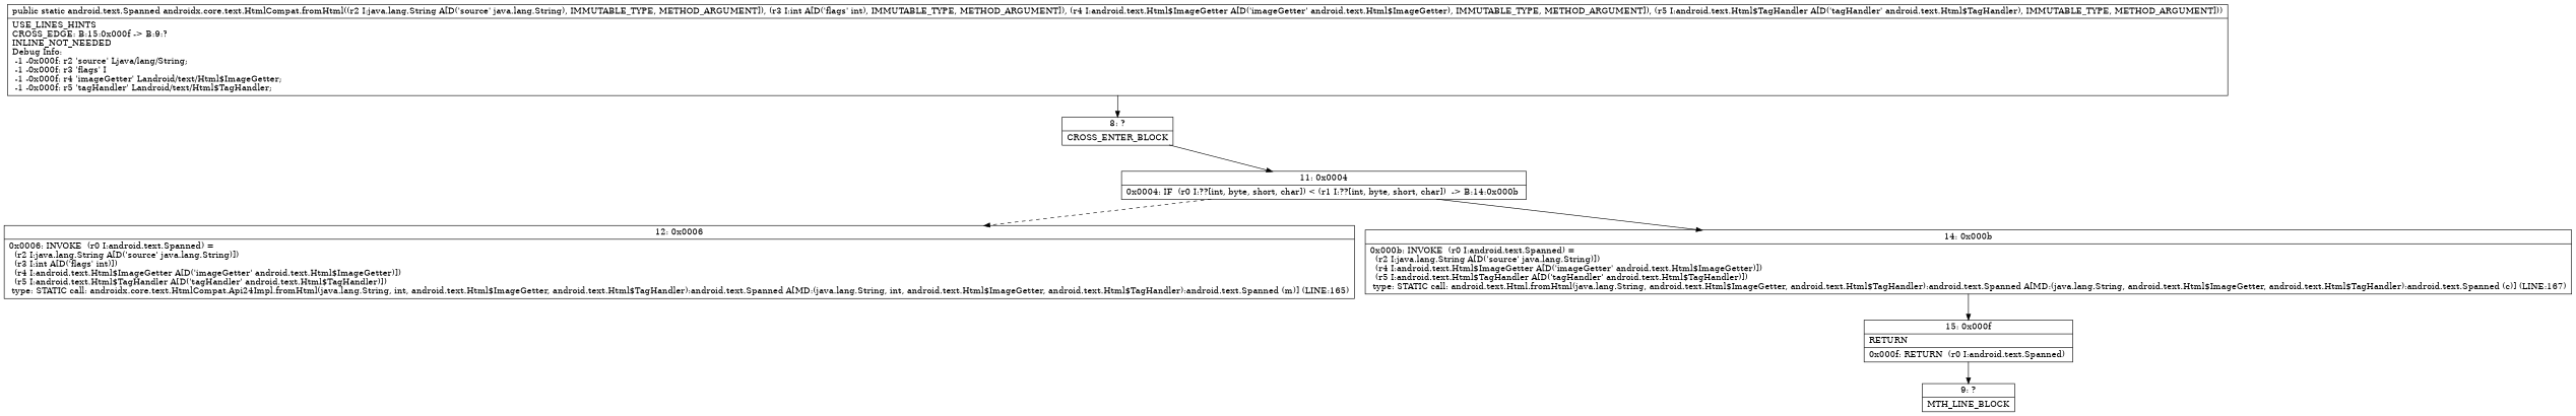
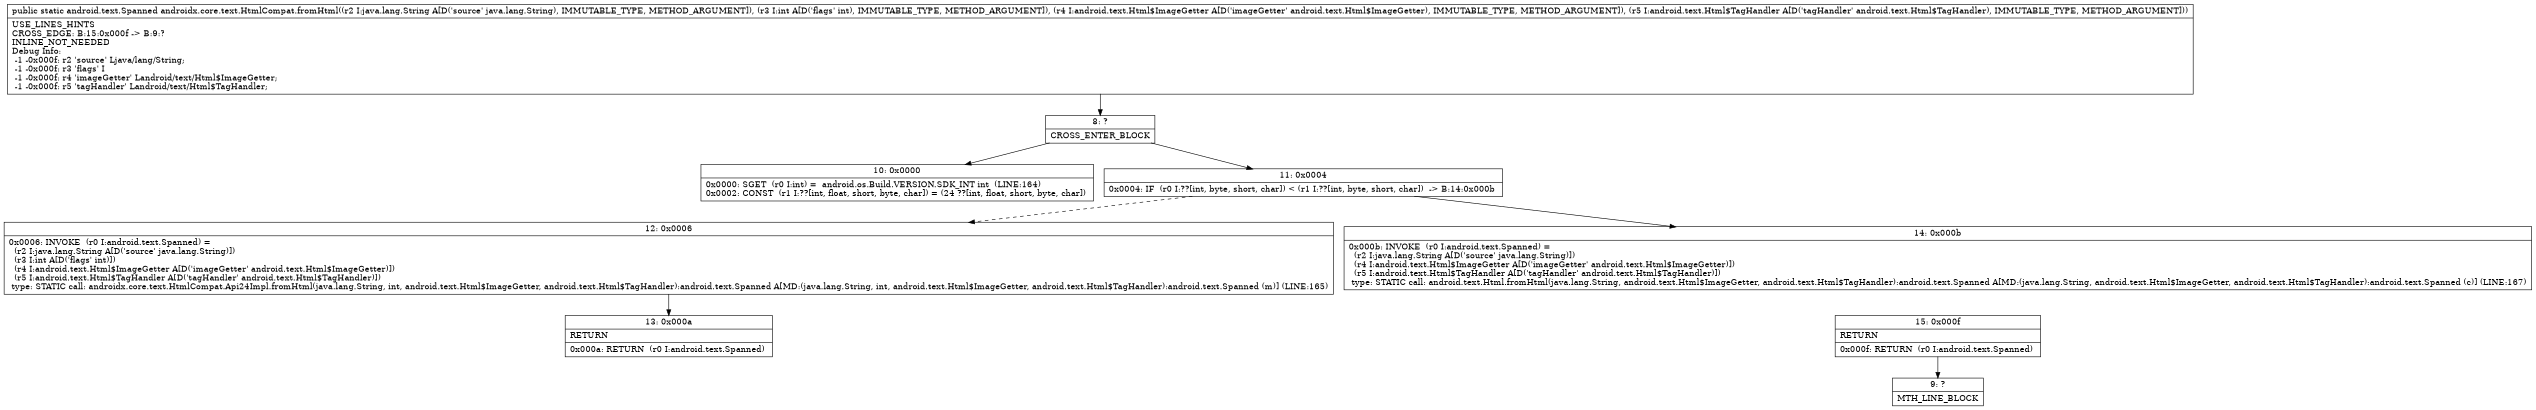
  digraph {
    node [shape=record]
    n1 [label="{8\:\ ?|CROSS_ENTER_BLOCK\l}"]
+   n2 [label="{10\:\ 0x0000|0x0000: SGET  (r0 I:int) =  android.os.Build.VERSION.SDK_INT int  (LINE:164)\l0x0002: CONST  (r1 I:??[int, float, short, byte, char]) = (24 ??[int, float, short, byte, char]) \l}"]
    n3 [label="{11\:\ 0x0004|0x0004: IF  (r0 I:??[int, byte, short, char]) \< (r1 I:??[int, byte, short, char])  \-\> B:14:0x000b \l}"]
    n4 [label="{12\:\ 0x0006|0x0006: INVOKE  (r0 I:android.text.Spanned) = \l  (r2 I:java.lang.String A[D('source' java.lang.String)])\l  (r3 I:int A[D('flags' int)])\l  (r4 I:android.text.Html$ImageGetter A[D('imageGetter' android.text.Html$ImageGetter)])\l  (r5 I:android.text.Html$TagHandler A[D('tagHandler' android.text.Html$TagHandler)])\l type: STATIC call: androidx.core.text.HtmlCompat.Api24Impl.fromHtml(java.lang.String, int, android.text.Html$ImageGetter, android.text.Html$TagHandler):android.text.Spanned A[MD:(java.lang.String, int, android.text.Html$ImageGetter, android.text.Html$TagHandler):android.text.Spanned (m)] (LINE:165)\l}"]
    n5 [label="{14\:\ 0x000b|0x000b: INVOKE  (r0 I:android.text.Spanned) = \l  (r2 I:java.lang.String A[D('source' java.lang.String)])\l  (r4 I:android.text.Html$ImageGetter A[D('imageGetter' android.text.Html$ImageGetter)])\l  (r5 I:android.text.Html$TagHandler A[D('tagHandler' android.text.Html$TagHandler)])\l type: STATIC call: android.text.Html.fromHtml(java.lang.String, android.text.Html$ImageGetter, android.text.Html$TagHandler):android.text.Spanned A[MD:(java.lang.String, android.text.Html$ImageGetter, android.text.Html$TagHandler):android.text.Spanned (c)] (LINE:167)\l}"]
+   n6 [label="{13\:\ 0x000a|RETURN\l|0x000a: RETURN  (r0 I:android.text.Spanned) \l}"]
    n7 [label="{15\:\ 0x000f|RETURN\l|0x000f: RETURN  (r0 I:android.text.Spanned) \l}"]
    n8 [label="{9\:\ ?|MTH_LINE_BLOCK\l}"]
    n9 [label="{public static android.text.Spanned androidx.core.text.HtmlCompat.fromHtml((r2 I:java.lang.String A[D('source' java.lang.String), IMMUTABLE_TYPE, METHOD_ARGUMENT]), (r3 I:int A[D('flags' int), IMMUTABLE_TYPE, METHOD_ARGUMENT]), (r4 I:android.text.Html$ImageGetter A[D('imageGetter' android.text.Html$ImageGetter), IMMUTABLE_TYPE, METHOD_ARGUMENT]), (r5 I:android.text.Html$TagHandler A[D('tagHandler' android.text.Html$TagHandler), IMMUTABLE_TYPE, METHOD_ARGUMENT]))  | USE_LINES_HINTS\lCROSS_EDGE: B:15:0x000f \-\> B:9:?\lINLINE_NOT_NEEDED\lDebug Info:\l  \-1 \-0x000f: r2 'source' Ljava\/lang\/String;\l  \-1 \-0x000f: r3 'flags' I\l  \-1 \-0x000f: r4 'imageGetter' Landroid\/text\/Html$ImageGetter;\l  \-1 \-0x000f: r5 'tagHandler' Landroid\/text\/Html$TagHandler;\l}"]
+   n1 -> n2
    n1 -> n3
    n3 -> n4 [style=dashed]
    n3 -> n5
-   n5 -> n7
+   n4 -> n6
    n7 -> n8
    n9 -> n1
  }
